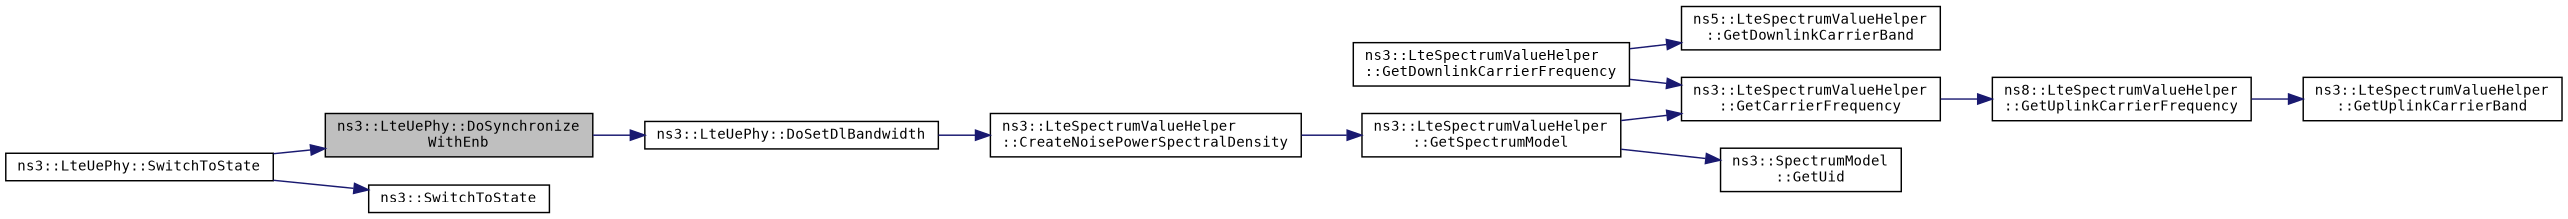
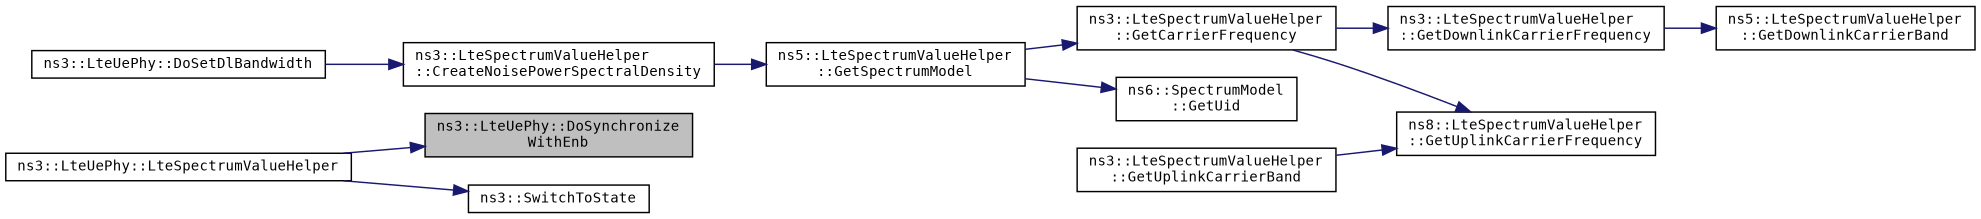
  digraph {
    fontname="DejaVu Sans Mono"
    rankdir=LR
    node [color=black fillcolor=white fontname="DejaVu Sans Mono" fontsize=10 shape=record style=filled]
    edge [color=midnightblue fontname="DejaVu Sans Mono" fontsize=10 labelfontname=Helvetica labelfontsize=10 style=solid]
    n1 [fillcolor=grey75 fontcolor=black height=0.2 label="ns3::LteUePhy::DoSynchronize\lWithEnb" width=0.4]
    n2 [height=0.2 label="ns3::LteUePhy::DoSetDlBandwidth" width=0.4]
    n3 [height=0.2 label="ns3::LteSpectrumValueHelper\l::CreateNoisePowerSpectralDensity" width=0.4]
-   n4 [height=0.2 label="ns3::LteUePhy::SwitchToState" width=0.4]
+   n4 [height=0.2 label="ns3::LteUePhy::LteSpectrumValueHelper" width=0.4]
    n5 [height=0.2 label="ns3::SwitchToState" width=0.4]
-   n6 [height=0.2 label="ns3::LteSpectrumValueHelper\l::GetSpectrumModel" width=0.4]
+   n6 [height=0.2 label="ns5::LteSpectrumValueHelper\l::GetSpectrumModel" width=0.4]
    n7 [height=0.2 label="ns3::LteSpectrumValueHelper\l::GetCarrierFrequency" width=0.4]
-   n8 [height=0.2 label="ns3::SpectrumModel\l::GetUid" width=0.4]
+   n8 [height=0.2 label="ns6::SpectrumModel\l::GetUid" width=0.4]
    n9 [height=0.2 label="ns3::LteSpectrumValueHelper\l::GetDownlinkCarrierFrequency" width=0.4]
    n10 [height=0.2 label="ns8::LteSpectrumValueHelper\l::GetUplinkCarrierFrequency" width=0.4]
    n11 [height=0.2 label="ns5::LteSpectrumValueHelper\l::GetDownlinkCarrierBand" width=0.4]
    n12 [height=0.2 label="ns3::LteSpectrumValueHelper\l::GetUplinkCarrierBand" width=0.4]
-   n1 -> n2
    n2 -> n3
    n3 -> n6
    n4 -> n1
    n4 -> n5
    n6 -> n7
    n6 -> n8
-   n9 -> n7
+   n7 -> n9
    n7 -> n10
    n9 -> n11
-   n10 -> n12
+   n12 -> n10
  }
